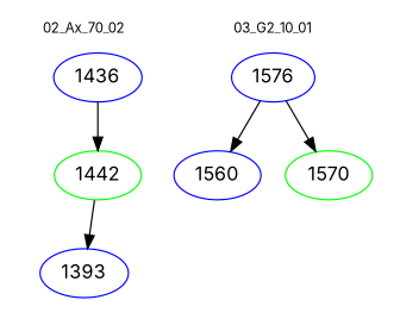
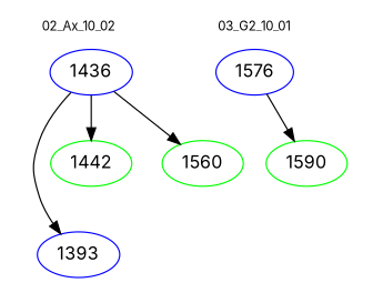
  digraph {
    fontname=Inter
    node [color=blue fontname=Inter]
    edge [color=black fontname=Inter]
    n1 [label=1436]
    n2 [label=1393]
    n3 [color=green label=1442]
    n4 [label=1576]
-   n5 [label=1560]
-   n6 [color=green label=1570]
+   n5 [color=green label=1560]
+   n6 [color=green label=1590]
    subgraph cluster_1 {
      color=white
      fontsize=10
-     label="02_Ax_70_02"
+     label="02_Ax_10_02"
      n1
      n2
      n3
    }
    subgraph cluster_2 {
      color=white
      fontsize=10
      label="03_G2_10_01"
      n4
      n5
      n6
    }
-   n3 -> n2
+   n1 -> n2
    n1 -> n3
-   n4 -> n5
+   n1 -> n5
    n4 -> n6
  }
